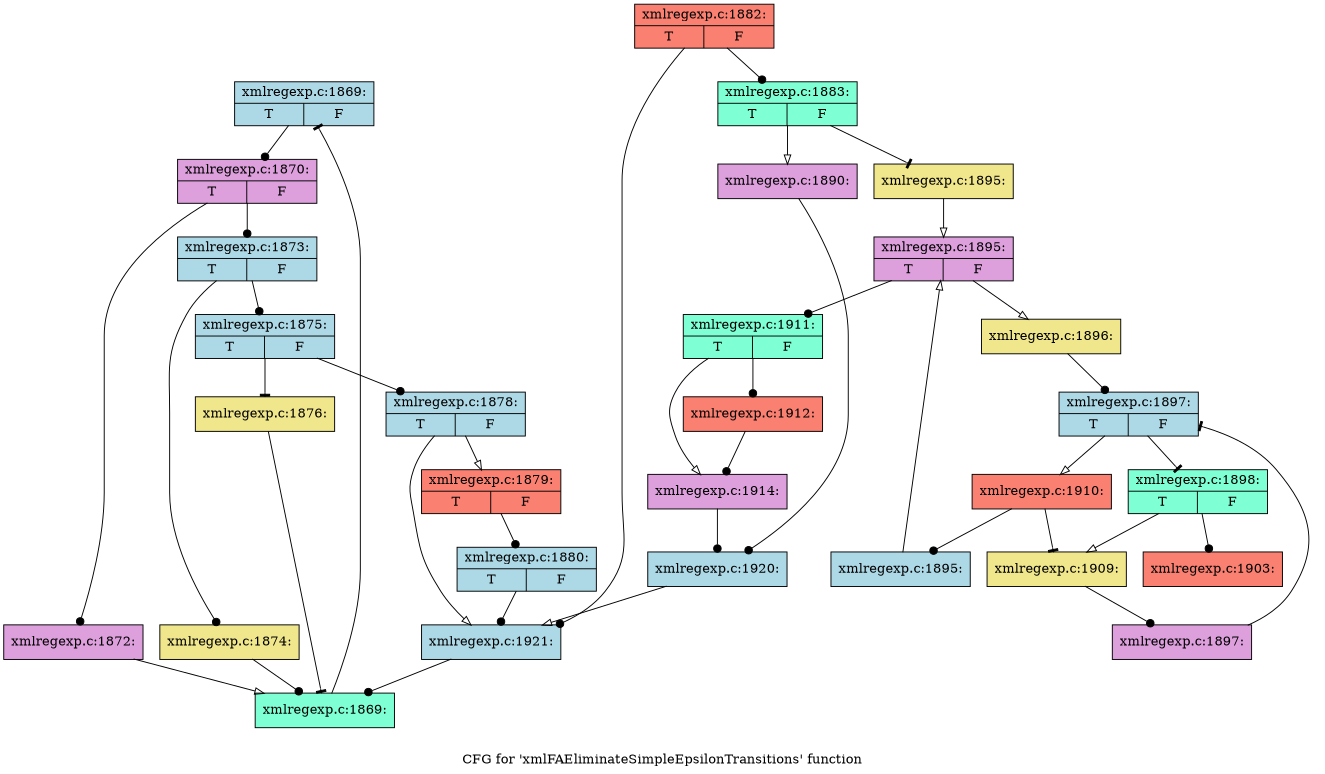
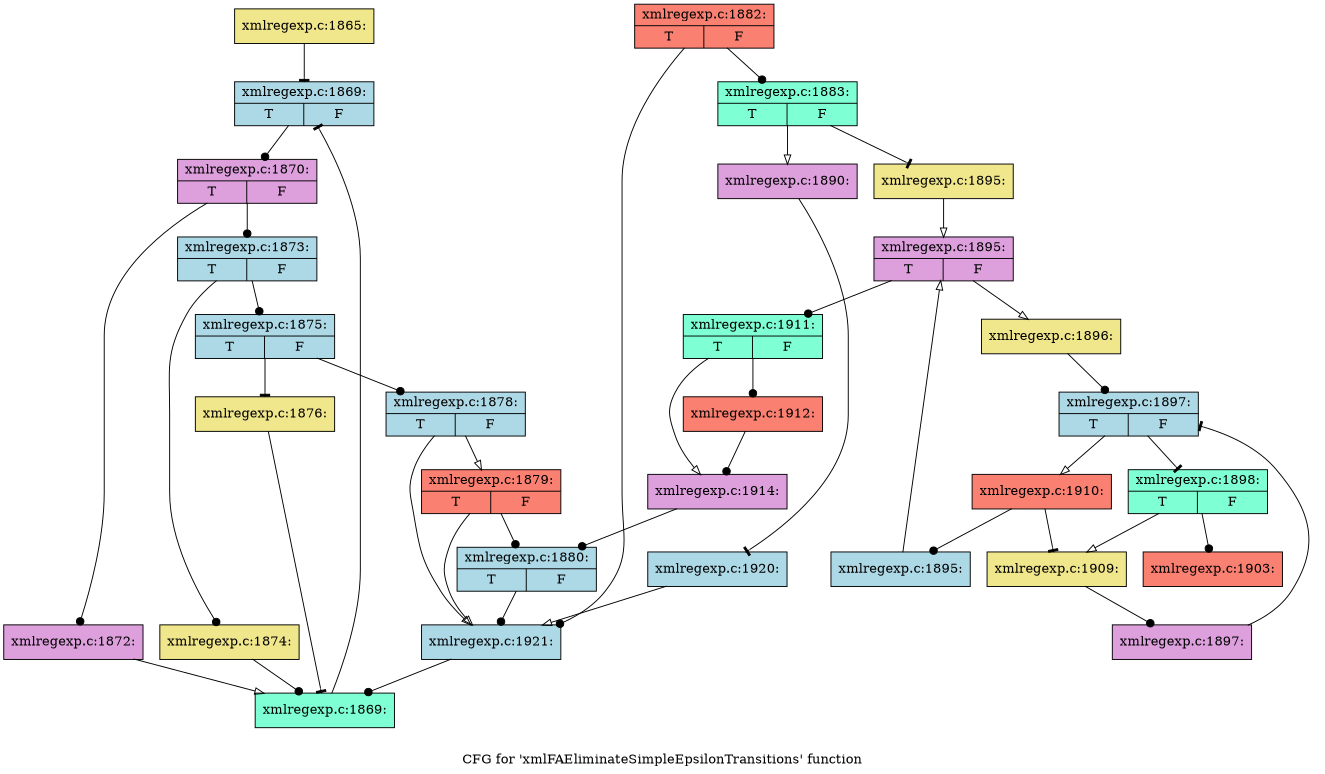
  digraph {
    label="CFG for 'xmlFAEliminateSimpleEpsilonTransitions' function"
    node [fillcolor=lightblue shape=record style=filled]
    edge [arrowhead=dot]
+   n1 [fillcolor=khaki label="{xmlregexp.c:1865:}"]
    n2 [label="{xmlregexp.c:1869:|{<s0>T|<s1>F}}"]
    n3 [fillcolor=plum label="{xmlregexp.c:1870:|{<s0>T|<s1>F}}"]
    n4 [fillcolor=plum label="{xmlregexp.c:1872:}"]
    n5 [label="{xmlregexp.c:1873:|{<s0>T|<s1>F}}"]
    n6 [fillcolor=aquamarine label="{xmlregexp.c:1869:}"]
    n7 [fillcolor=khaki label="{xmlregexp.c:1874:}"]
    n8 [label="{xmlregexp.c:1875:|{<s0>T|<s1>F}}"]
    n9 [fillcolor=khaki label="{xmlregexp.c:1876:}"]
    n10 [label="{xmlregexp.c:1878:|{<s0>T|<s1>F}}"]
    n11 [fillcolor=salmon label="{xmlregexp.c:1879:|{<s0>T|<s1>F}}"]
    n12 [label="{xmlregexp.c:1921:}"]
    n13 [label="{xmlregexp.c:1880:|{<s0>T|<s1>F}}"]
    n14 [fillcolor=salmon label="{xmlregexp.c:1882:|{<s0>T|<s1>F}}"]
    n15 [fillcolor=aquamarine label="{xmlregexp.c:1883:|{<s0>T|<s1>F}}"]
    n16 [fillcolor=plum label="{xmlregexp.c:1890:}"]
    n17 [fillcolor=khaki label="{xmlregexp.c:1895:}"]
    n18 [label="{xmlregexp.c:1920:}"]
    n19 [fillcolor=plum label="{xmlregexp.c:1895:|{<s0>T|<s1>F}}"]
    n20 [fillcolor=khaki label="{xmlregexp.c:1896:}"]
    n21 [fillcolor=aquamarine label="{xmlregexp.c:1911:|{<s0>T|<s1>F}}"]
    n22 [label="{xmlregexp.c:1897:|{<s0>T|<s1>F}}"]
    n23 [fillcolor=salmon label="{xmlregexp.c:1912:}"]
    n24 [fillcolor=plum label="{xmlregexp.c:1914:}"]
    n25 [fillcolor=aquamarine label="{xmlregexp.c:1898:|{<s0>T|<s1>F}}"]
    n26 [fillcolor=salmon label="{xmlregexp.c:1910:}"]
    n27 [fillcolor=salmon label="{xmlregexp.c:1903:}"]
    n28 [fillcolor=khaki label="{xmlregexp.c:1909:}"]
    n29 [label="{xmlregexp.c:1895:}"]
    n30 [fillcolor=plum label="{xmlregexp.c:1897:}"]
+   n1 -> n2 [arrowhead=tee]
    n2 -> n3
    n3 -> n4
    n3 -> n5
    n4 -> n6 [arrowhead=onormal]
    n5 -> n7
    n5 -> n8
    n6 -> n2 [arrowhead=tee]
    n7 -> n6
    n8 -> n9 [arrowhead=tee]
    n8 -> n10
    n9 -> n6 [arrowhead=tee]
    n10 -> n11 [arrowhead=onormal]
    n10 -> n12 [arrowhead=onormal]
+   n11 -> n12 [arrowhead=onormal]
    n11 -> n13
    n12 -> n6
    n13 -> n12
    n14 -> n12
    n14 -> n15
    n15 -> n16 [arrowhead=onormal]
    n15 -> n17 [arrowhead=tee]
-   n16 -> n18
+   n16 -> n18 [arrowhead=tee]
    n17 -> n19 [arrowhead=onormal]
    n18 -> n12 [arrowhead=onormal]
    n19 -> n20 [arrowhead=onormal]
    n19 -> n21
    n20 -> n22
    n21 -> n23
    n21 -> n24 [arrowhead=onormal]
    n22 -> n25 [arrowhead=tee]
    n22 -> n26 [arrowhead=onormal]
    n23 -> n24
-   n24 -> n18
+   n24 -> n13
    n25 -> n27
    n25 -> n28 [arrowhead=onormal]
    n26 -> n28 [arrowhead=tee]
    n26 -> n29
    n28 -> n30
    n29 -> n19 [arrowhead=onormal]
    n30 -> n22 [arrowhead=tee]
  }
